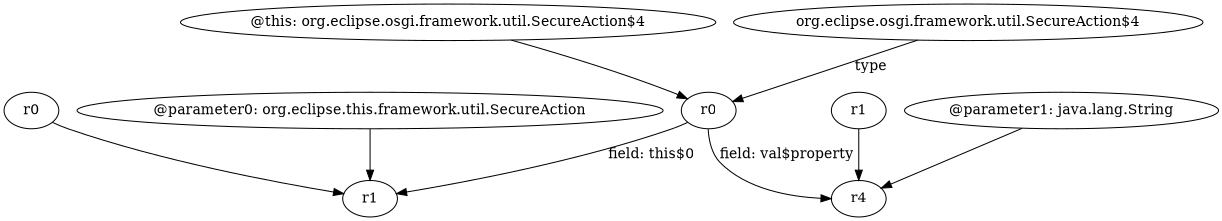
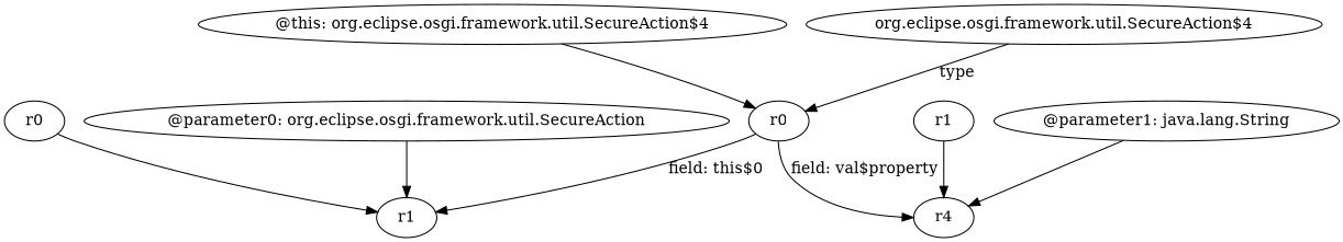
  digraph {
    n1 [label="@this: org.eclipse.osgi.framework.util.SecureAction$4"]
    n2 [label=r0]
    n3 [label=r1]
    n4 [label=r4]
    n5 [label=r1]
    n6 [label="org.eclipse.osgi.framework.util.SecureAction$4"]
-   n7 [label="@parameter0: org.eclipse.this.framework.util.SecureAction"]
+   n7 [label="@parameter0: org.eclipse.osgi.framework.util.SecureAction"]
    n8 [label="@parameter1: java.lang.String"]
    n9 [label=r0]
    n1 -> n2
    n2 -> n3 [label="field: this$0"]
    n2 -> n4 [label="field: val$property"]
    n5 -> n4
    n6 -> n2 [label=type]
    n7 -> n3
    n8 -> n4
    n9 -> n3
  }
